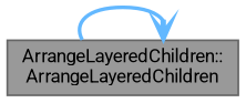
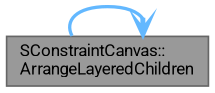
  digraph {
    rankdir=LR
    fontname=Roboto
-   n1 [color=gray40 fillcolor=grey60 fontcolor=black fontname=Roboto fontsize=10 height=0.2 label="ArrangeLayeredChildren::\lArrangeLayeredChildren" shape=box style=filled width=0.4]
+   n1 [color=gray40 fillcolor=grey60 fontcolor=black fontname=Roboto fontsize=10 height=0.2 label="SConstraintCanvas::\lArrangeLayeredChildren" shape=box style=filled width=0.4]
    n1 -> n1 [color=steelblue1 fontname=Roboto fontsize=10 labelfontname=Helvetica labelfontsize=10 style=bold arrowhead=vee]
  }
